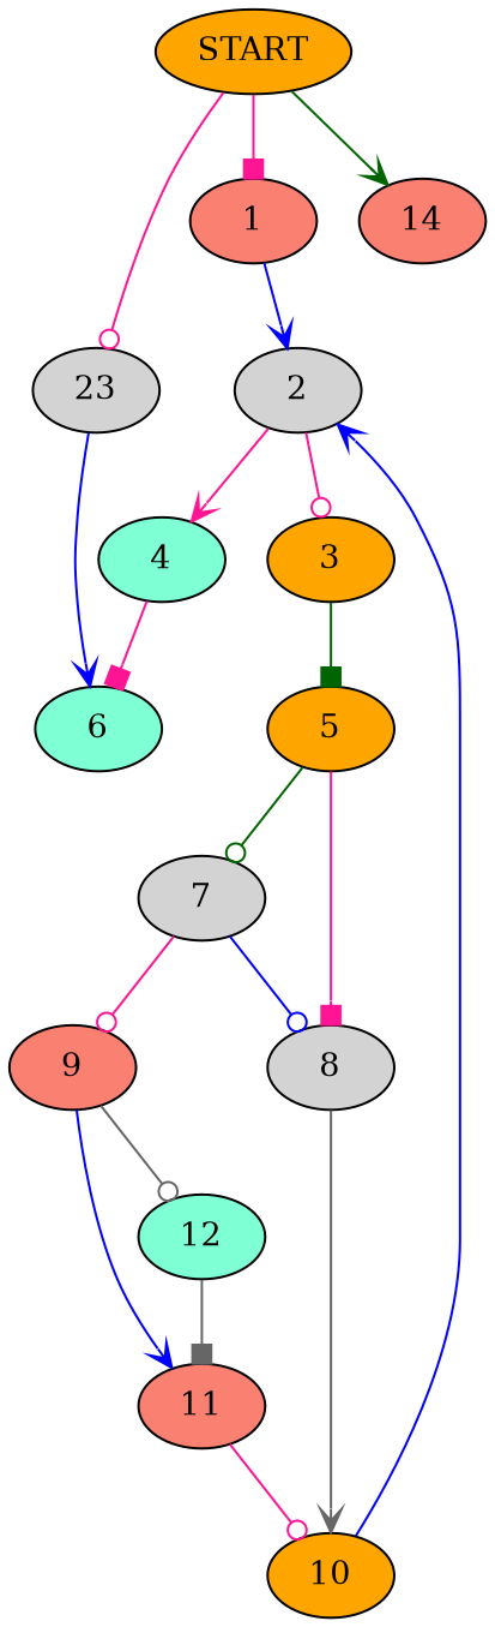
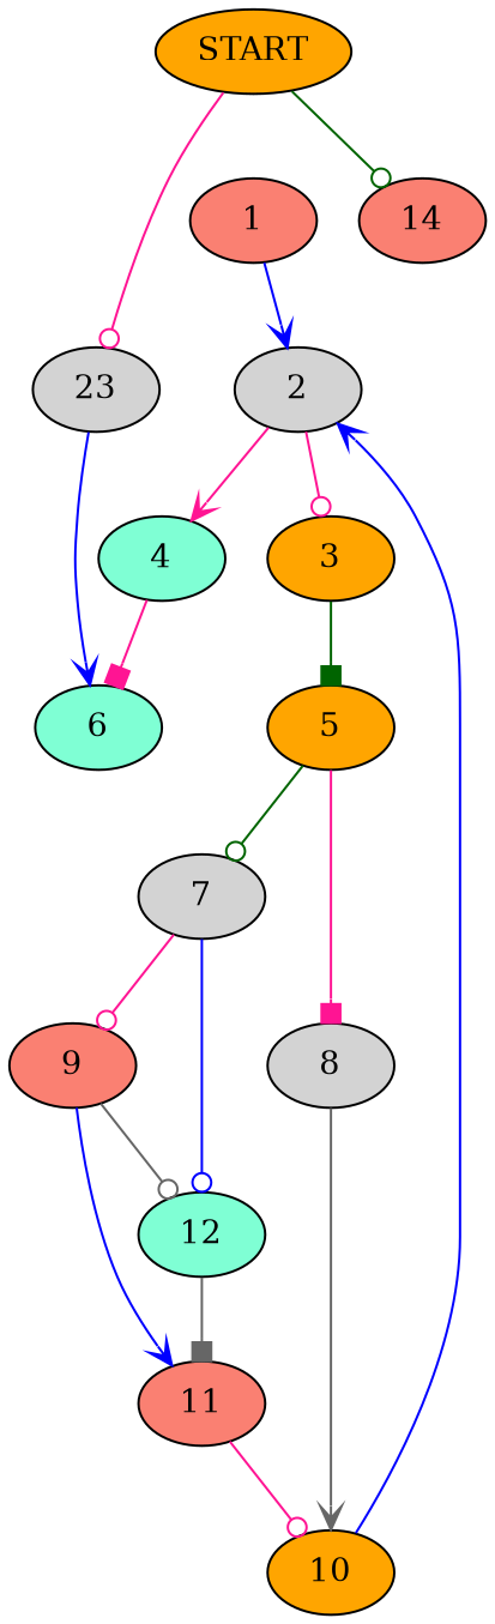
  digraph {
    node [fillcolor=orange style=filled]
    edge [arrowhead=odot color=deeppink]
    n1 [label=START]
    1 [fillcolor=salmon]
    n3 [fillcolor=lightgrey label=23]
    14 [fillcolor=salmon]
    2 [fillcolor=lightgrey]
    6 [fillcolor=aquamarine]
    3
    4 [fillcolor=aquamarine]
    5
    7 [fillcolor=lightgrey]
    8 [fillcolor=lightgrey]
    9 [fillcolor=salmon]
    10
    11 [fillcolor=salmon]
    12 [fillcolor=aquamarine]
-   n1 -> 1 [arrowhead=box]
    n1 -> n3
-   n1 -> 14 [arrowhead=vee color=darkgreen]
+   n1 -> 14 [color=darkgreen]
    1 -> 2 [arrowhead=vee color=blue]
    n3 -> 6 [arrowhead=vee color=blue]
    2 -> 3
    2 -> 4 [arrowhead=vee]
    3 -> 5 [arrowhead=box color=darkgreen]
    4 -> 6 [arrowhead=box]
    5 -> 7 [color=darkgreen]
    5 -> 8 [arrowhead=box]
-   7 -> 8 [color=blue]
+   7 -> 12 [color=blue]
    7 -> 9
    8 -> 10 [arrowhead=vee color=gray40]
    9 -> 11 [arrowhead=vee color=blue]
    9 -> 12 [color=gray40]
    10 -> 2 [arrowhead=vee color=blue]
    11 -> 10
    12 -> 11 [arrowhead=box color=gray40]
  }
